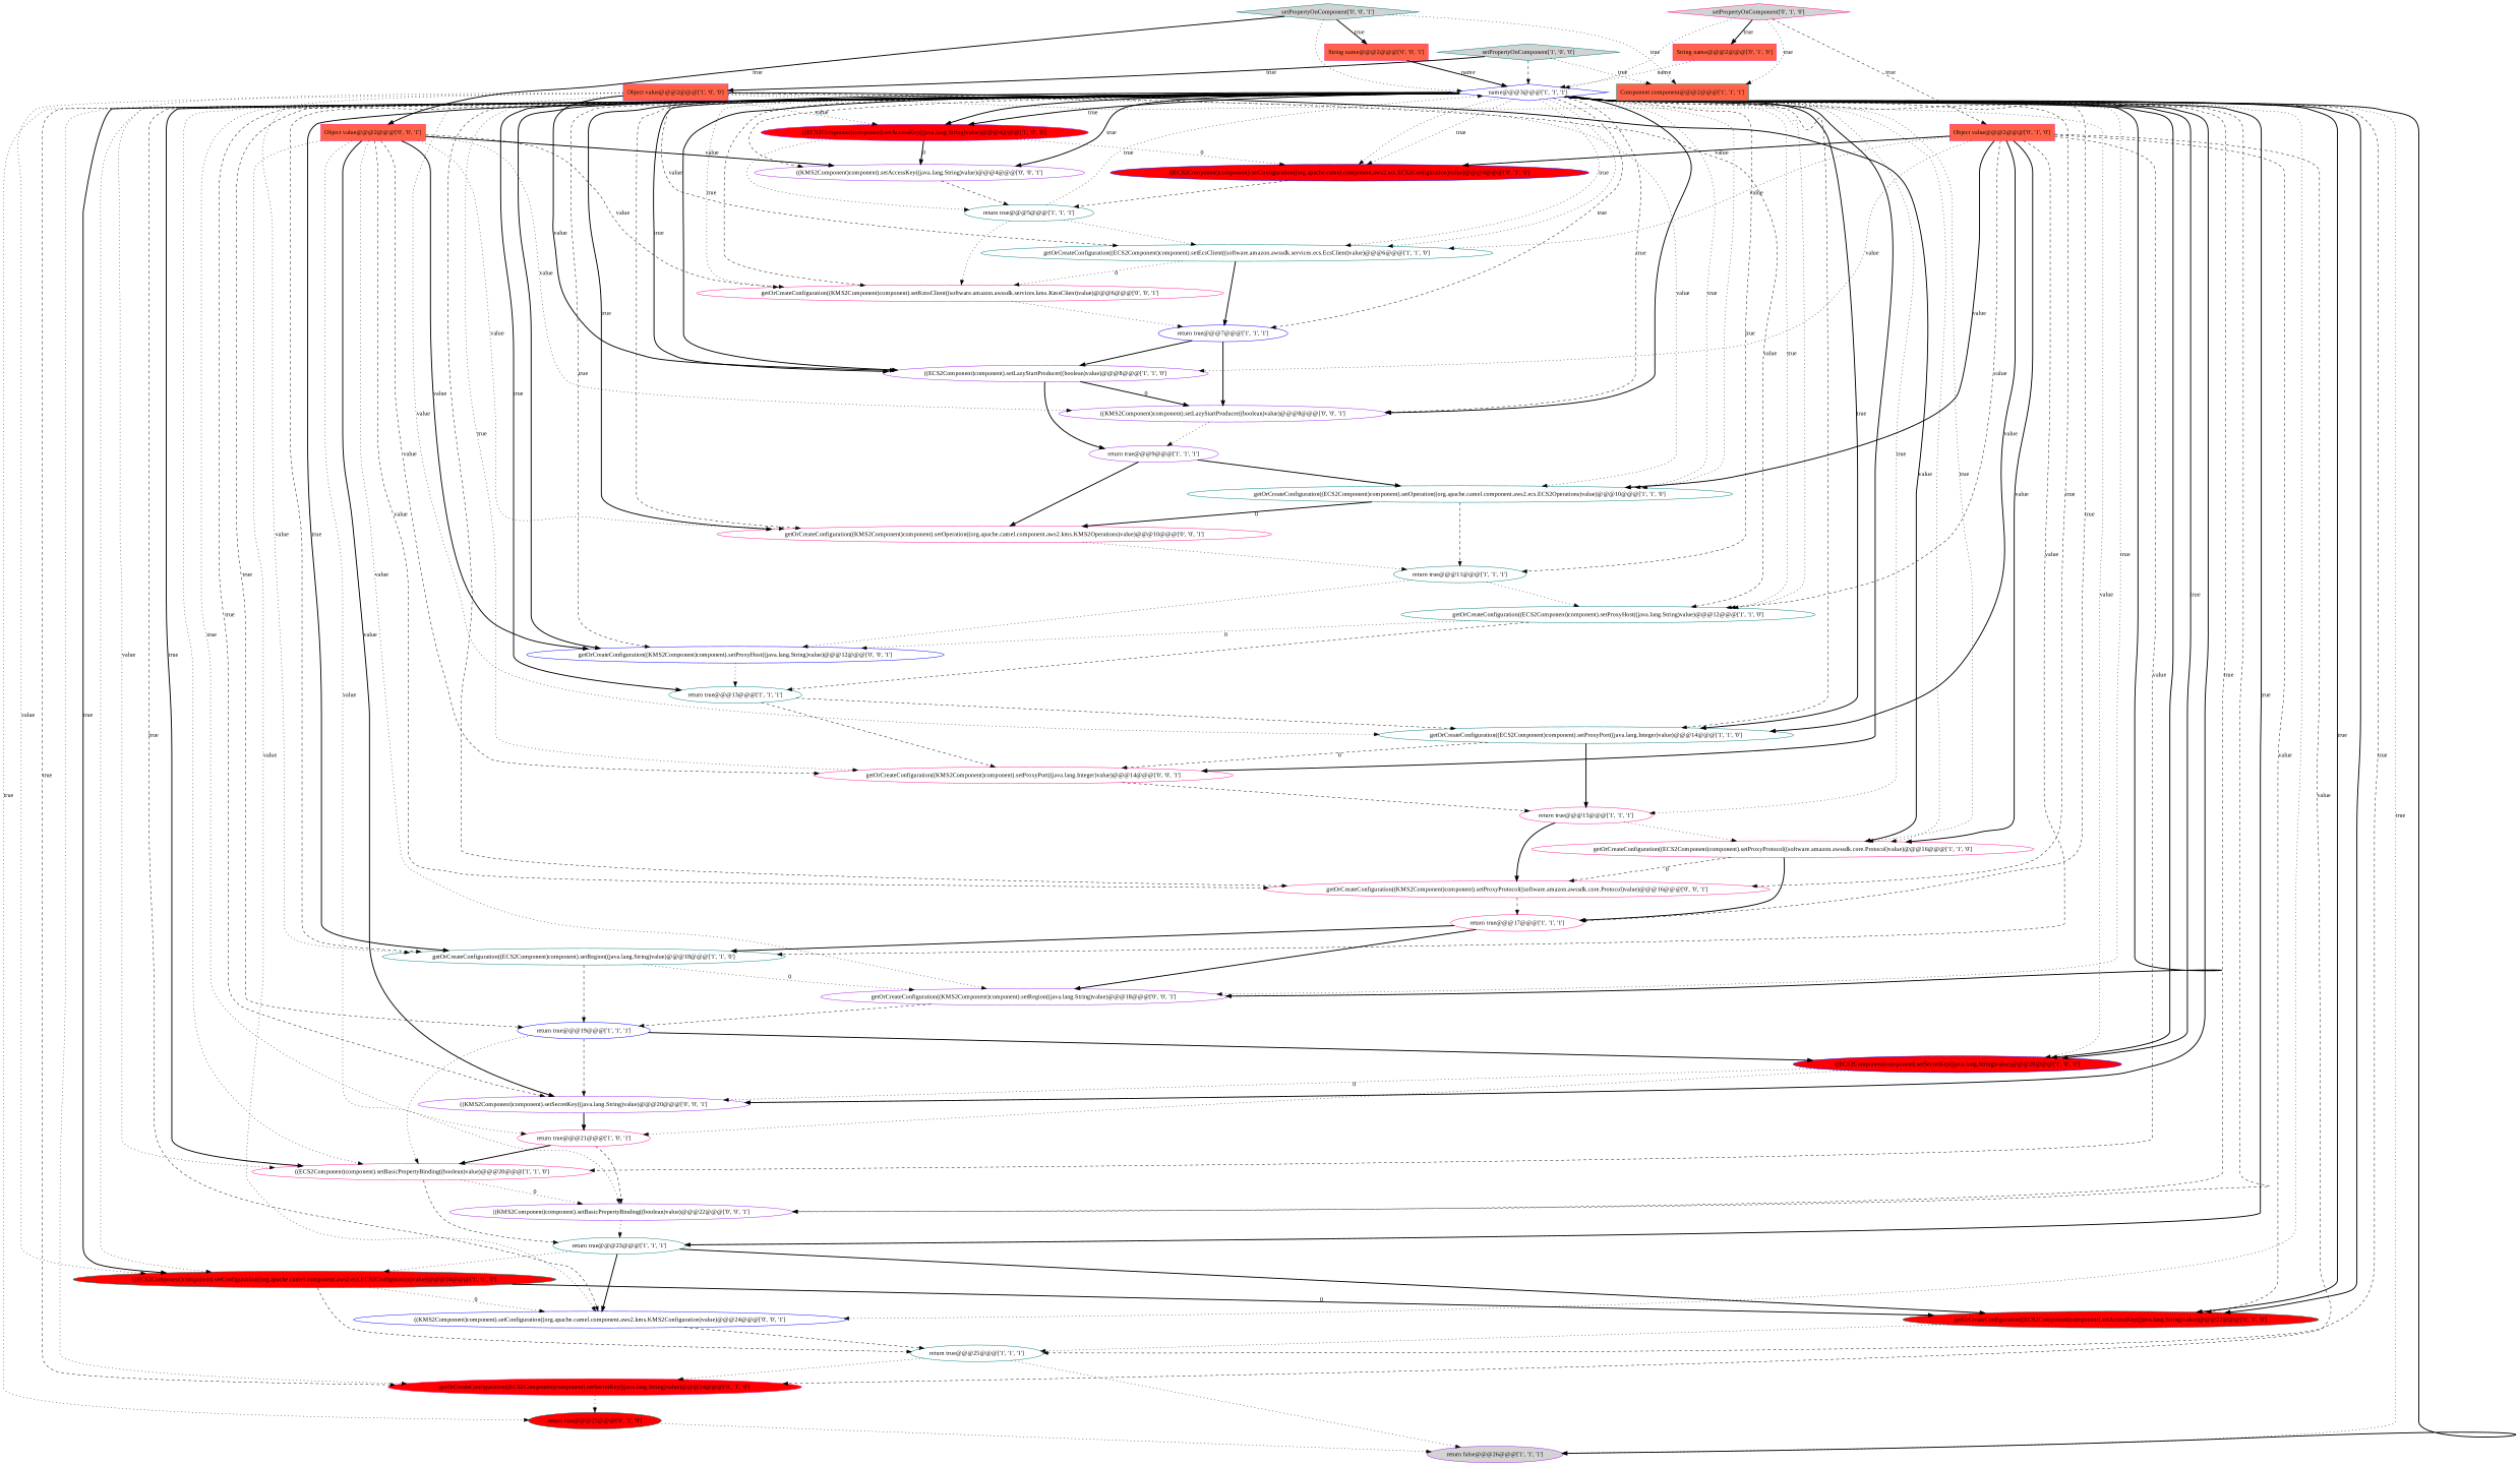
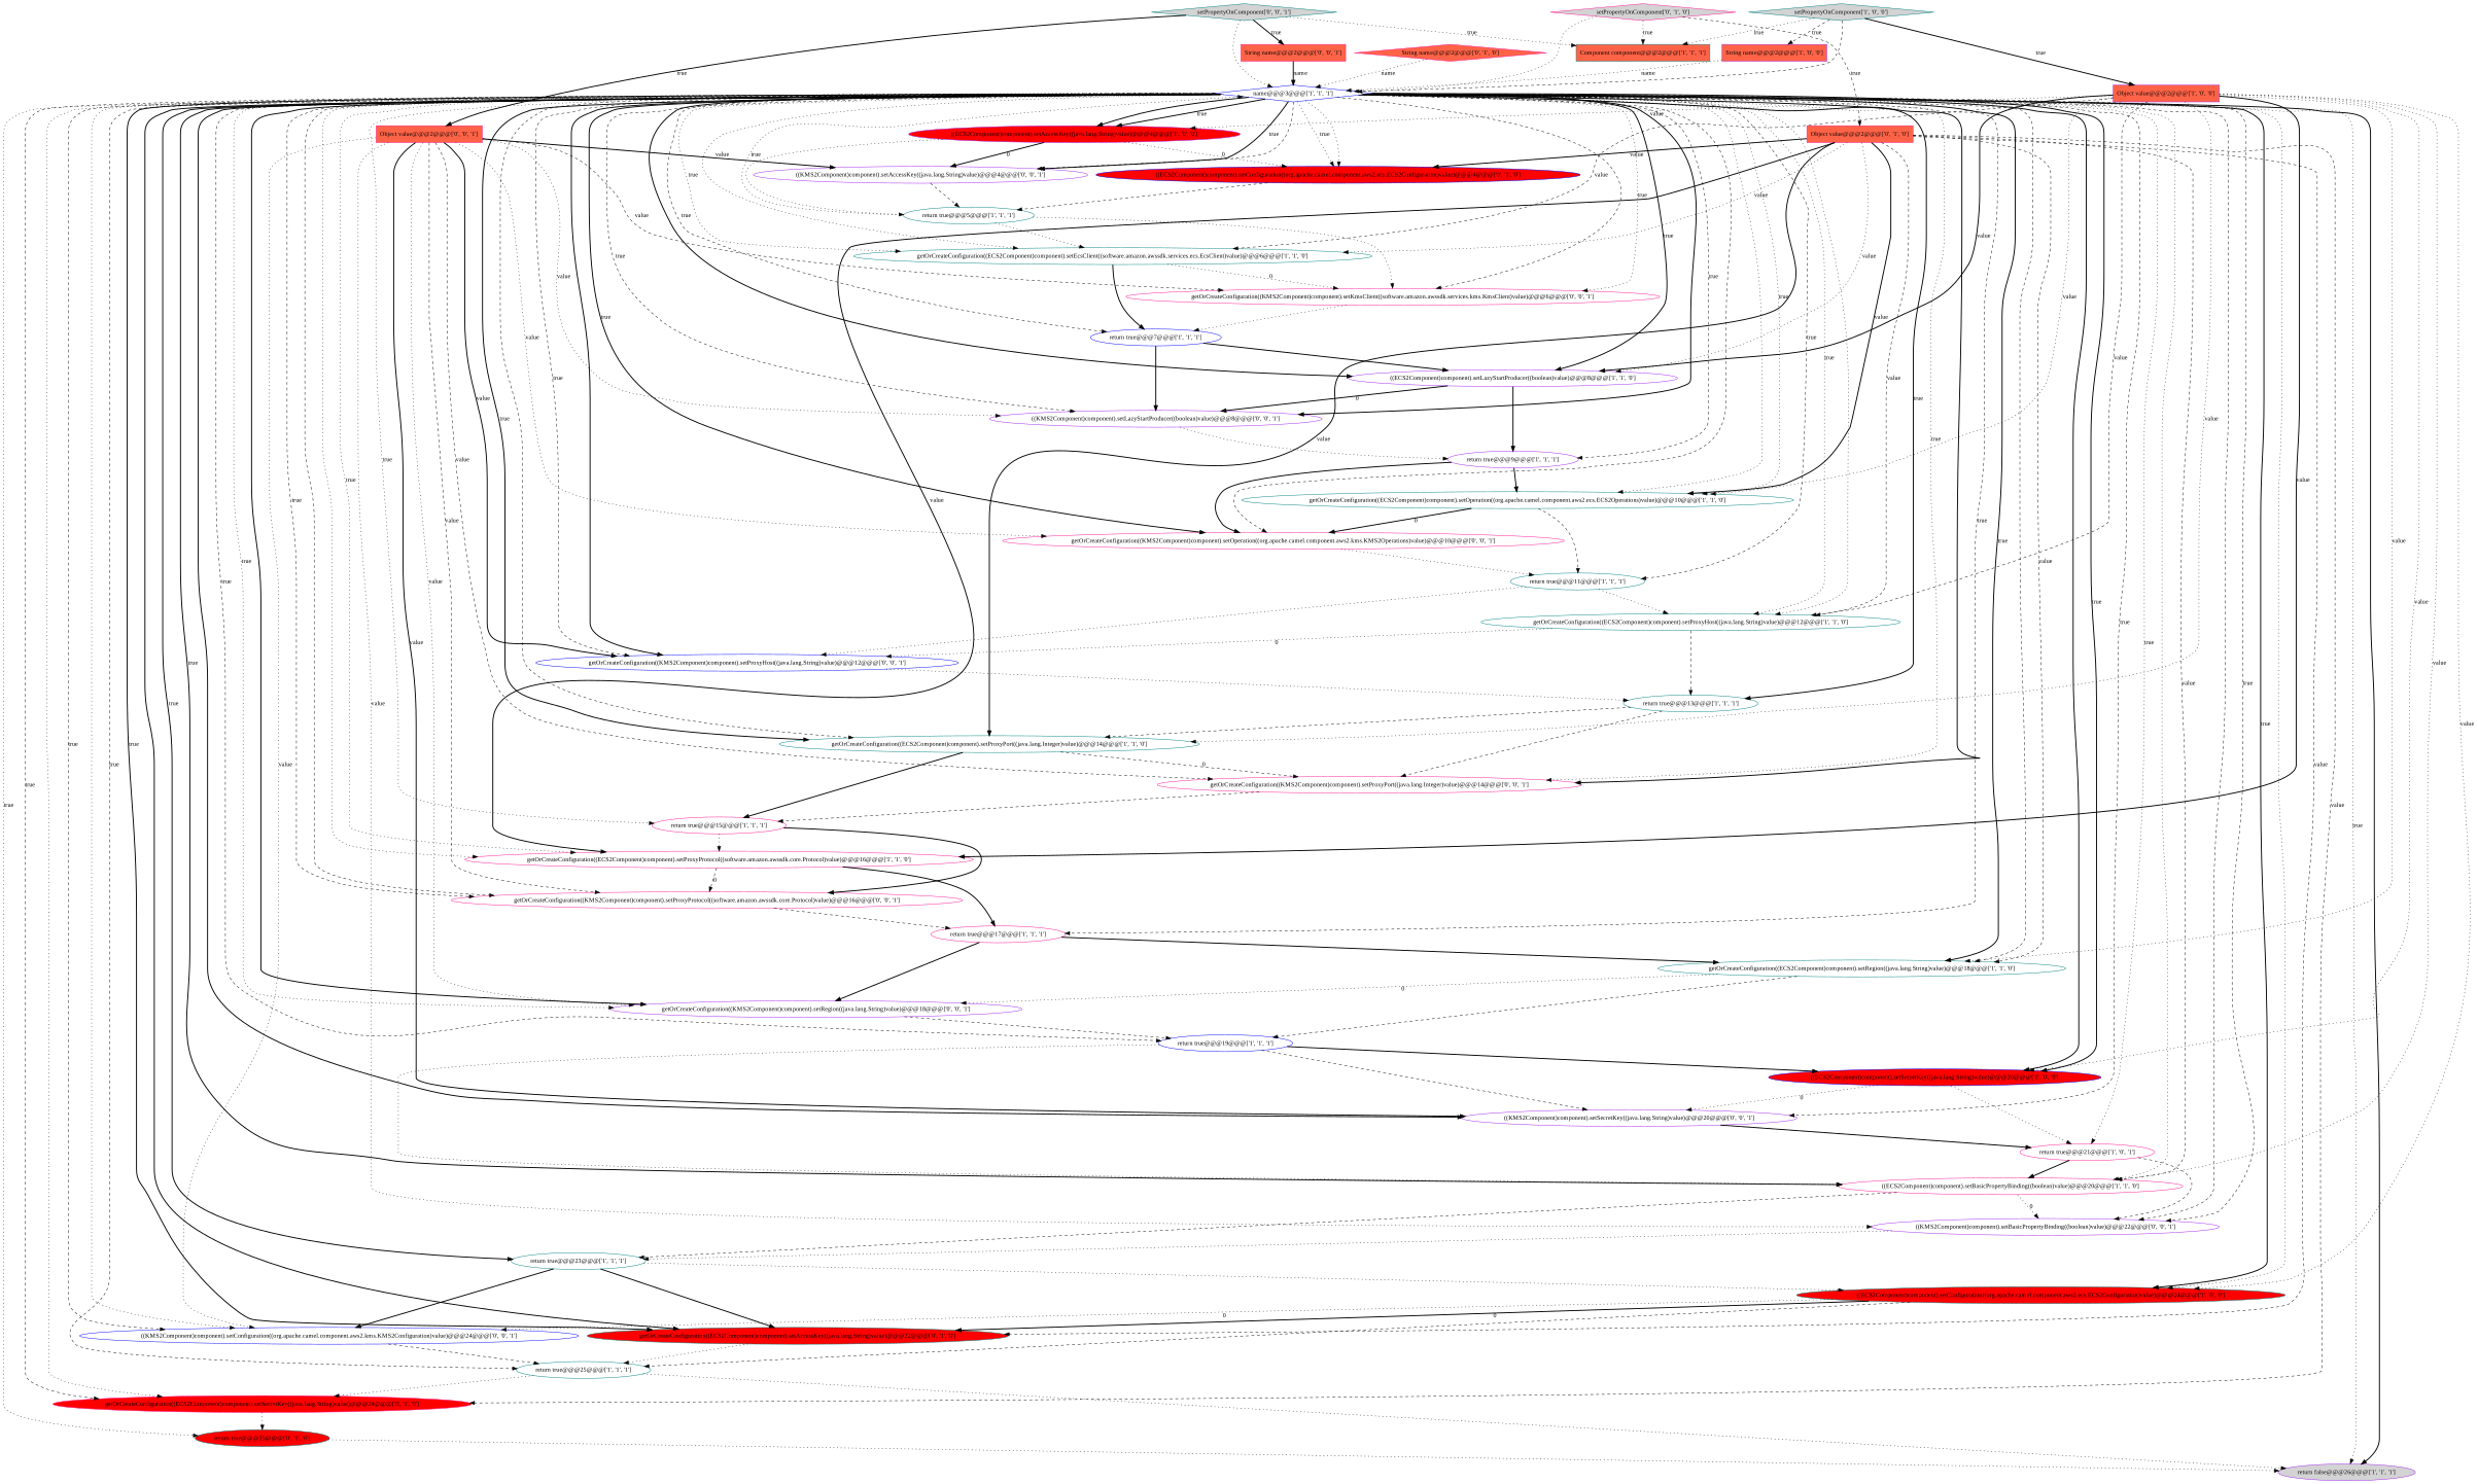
  digraph {
    fontname="Liberation Serif"
    node [color=teal fillcolor=white fontname="Liberation Serif" shape=ellipse style=filled]
    edge [fontname="Liberation Serif" style=dotted]
    n1 [color=blue label="return true@@@19@@@['1', '1', '1']"]
    n2 [color=purple label="((KMS2Component)component).setSecretKey((java.lang.String)value)@@@20@@@['0', '0', '1']"]
    n3 [color=blue fillcolor=red label="((ECS2Component)component).setSecretKey((java.lang.String)value)@@@20@@@['1', '0', '0']"]
    n4 [color=deeppink label="((ECS2Component)component).setBasicPropertyBinding((boolean)value)@@@20@@@['1', '1', '0']"]
    n5 [color=deeppink label="return true@@@21@@@['1', '0', '1']"]
    n6 [color=purple label="((KMS2Component)component).setBasicPropertyBinding((boolean)value)@@@22@@@['0', '0', '1']"]
    n7 [label="return true@@@23@@@['1', '1', '1']"]
    n8 [label="getOrCreateConfiguration((ECS2Component)component).setEcsClient((software.amazon.awssdk.services.ecs.EcsClient)value)@@@6@@@['1', '1', '0']"]
    n9 [color=deeppink label="getOrCreateConfiguration((KMS2Component)component).setKmsClient((software.amazon.awssdk.services.kms.KmsClient)value)@@@6@@@['0', '0', '1']"]
    n10 [color=blue label="return true@@@7@@@['1', '1', '1']"]
    n11 [color=purple label="((ECS2Component)component).setLazyStartProducer((boolean)value)@@@8@@@['1', '1', '0']"]
    n12 [color=purple label="((KMS2Component)component).setLazyStartProducer((boolean)value)@@@8@@@['0', '0', '1']"]
    n13 [color=deeppink fillcolor=tomato label="Object value@@@2@@@['0', '1', '0']" shape=box]
    n14 [label="getOrCreateConfiguration((ECS2Component)component).setProxyPort((java.lang.Integer)value)@@@14@@@['1', '1', '0']"]
    n15 [fillcolor=red label="getOrCreateConfiguration((ECS2Component)component).setAccessKey((java.lang.String)value)@@@22@@@['0', '1', '0']"]
    n16 [color=deeppink fillcolor=red label="getOrCreateConfiguration((ECS2Component)component).setSecretKey((java.lang.String)value)@@@24@@@['0', '1', '0']"]
    n17 [label="getOrCreateConfiguration((ECS2Component)component).setOperation((org.apache.camel.component.aws2.ecs.ECS2Operations)value)@@@10@@@['1', '1', '0']"]
    n18 [label="getOrCreateConfiguration((ECS2Component)component).setRegion((java.lang.String)value)@@@18@@@['1', '1', '0']"]
    n19 [label="getOrCreateConfiguration((ECS2Component)component).setProxyHost((java.lang.String)value)@@@12@@@['1', '1', '0']"]
    n20 [color=deeppink label="getOrCreateConfiguration((ECS2Component)component).setProxyProtocol((software.amazon.awssdk.core.Protocol)value)@@@16@@@['1', '1', '0']"]
    n21 [color=blue fillcolor=red label="((ECS2Component)component).setConfiguration((org.apache.camel.component.aws2.ecs.ECS2Configuration)value)@@@4@@@['0', '1', '0']"]
    n22 [color=deeppink label="return true@@@15@@@['1', '1', '1']"]
    n23 [color=deeppink label="getOrCreateConfiguration((KMS2Component)component).setProxyPort((java.lang.Integer)value)@@@14@@@['0', '0', '1']"]
    n24 [label="return true@@@25@@@['1', '1', '1']"]
    n25 [fillcolor=red label="return true@@@25@@@['0', '1', '0']"]
    n26 [color=deeppink label="getOrCreateConfiguration((KMS2Component)component).setOperation((org.apache.camel.component.aws2.kms.KMS2Operations)value)@@@10@@@['0', '0', '1']"]
    n27 [label="return true@@@11@@@['1', '1', '1']"]
    n28 [color=purple label="getOrCreateConfiguration((KMS2Component)component).setRegion((java.lang.String)value)@@@18@@@['0', '0', '1']"]
    n29 [label="return true@@@13@@@['1', '1', '1']"]
    n30 [color=blue label="getOrCreateConfiguration((KMS2Component)component).setProxyHost((java.lang.String)value)@@@12@@@['0', '0', '1']"]
    n31 [color=purple label="return true@@@9@@@['1', '1', '1']"]
    n32 [color=deeppink label="getOrCreateConfiguration((KMS2Component)component).setProxyProtocol((software.amazon.awssdk.core.Protocol)value)@@@16@@@['0', '0', '1']"]
    n33 [color=deeppink label="return true@@@17@@@['1', '1', '1']"]
    n34 [label="return true@@@5@@@['1', '1', '1']"]
    n35 [color=blue label="name@@@3@@@['1', '1', '1']" shape=diamond]
    n36 [color=deeppink fillcolor=tomato label="String name@@@2@@@['0', '0', '1']" shape=box]
    n37 [fillcolor=red label="((ECS2Component)component).setConfiguration((org.apache.camel.component.aws2.ecs.ECS2Configuration)value)@@@24@@@['1', '0', '0']"]
    n38 [color=blue label="((KMS2Component)component).setConfiguration((org.apache.camel.component.aws2.kms.KMS2Configuration)value)@@@24@@@['0', '0', '1']"]
    n39 [color=purple fillcolor=lightgray label="return false@@@26@@@['1', '1', '1']"]
    n40 [color=purple fillcolor=red label="((ECS2Component)component).setAccessKey((java.lang.String)value)@@@4@@@['1', '0', '0']"]
    n41 [color=purple label="((KMS2Component)component).setAccessKey((java.lang.String)value)@@@4@@@['0', '0', '1']"]
-   n42 [color=deeppink fillcolor=tomato label="String name@@@2@@@['0', '1', '0']" shape=box]
+   n42 [color=deeppink fillcolor=tomato label="String name@@@2@@@['0', '1', '0']" shape=diamond]
+   n43 [color=purple fillcolor=tomato label="String name@@@2@@@['1', '0', '0']" shape=box]
    n44 [color=deeppink fillcolor=lightgray label="setPropertyOnComponent['0', '1', '0']" shape=diamond]
    n45 [fillcolor=tomato label="Component component@@@2@@@['1', '1', '1']" shape=box]
    n46 [fillcolor=lightgray label="setPropertyOnComponent['1', '0', '0']" shape=diamond]
    n47 [color=purple fillcolor=tomato label="Object value@@@2@@@['1', '0', '0']" shape=box]
    n48 [fillcolor=lightgray label="setPropertyOnComponent['0', '0', '1']" shape=diamond]
    n49 [color=deeppink fillcolor=tomato label="Object value@@@2@@@['0', '0', '1']" shape=box]
    n1 -> n2 [style=dashed]
    n1 -> n3 [style=bold]
    n1 -> n4
    n2 -> n5 [style=bold]
    n3 -> n2 [label=0]
    n3 -> n5
    n4 -> n6 [label=0]
    n4 -> n7 [style=dashed]
    n5 -> n4 [style=bold]
    n5 -> n6 [style=dashed]
    n6 -> n7
    n7 -> n15 [style=bold]
    n7 -> n37
    n7 -> n38 [style=bold]
    n8 -> n9 [label=0]
    n8 -> n10 [style=bold]
    n9 -> n10
    n10 -> n11 [style=bold]
    n10 -> n12 [style=bold]
    n11 -> n12 [label=0 style=bold]
    n11 -> n31 [style=bold]
    n12 -> n31
    n13 -> n4 [label=value style=dashed]
    n13 -> n8 [label=value]
    n13 -> n11 [label=value]
    n13 -> n14 [label=value style=bold]
    n13 -> n15 [label=value style=dashed]
    n13 -> n16 [label=value style=dashed]
    n13 -> n17 [label=value style=bold]
    n13 -> n18 [label=value style=dashed]
    n13 -> n19 [label=value style=dashed]
    n13 -> n20 [label=value style=bold]
    n13 -> n21 [label=value style=bold]
    n14 -> n22 [style=bold]
    n14 -> n23 [label=0 style=dashed]
    n15 -> n24
    n16 -> n25
    n17 -> n26 [label=0 style=bold]
    n17 -> n27 [style=dashed]
    n18 -> n1 [style=dashed]
    n18 -> n28 [label=0]
    n19 -> n29 [style=dashed]
    n19 -> n30 [label=0]
    n20 -> n32 [label=0 style=dashed]
    n20 -> n33 [style=bold]
    n21 -> n34 [style=dashed]
    n22 -> n20
    n22 -> n32 [style=bold]
    n23 -> n22 [style=dashed]
    n24 -> n16
    n24 -> n39
    n25 -> n39
    n26 -> n27
    n27 -> n19
    n27 -> n30
    n28 -> n1 [style=dashed]
    n29 -> n14 [style=dashed]
    n29 -> n23 [style=dashed]
    n30 -> n29
    n31 -> n17 [style=bold]
    n31 -> n26 [style=bold]
    n32 -> n33 [style=dashed]
    n33 -> n18 [style=bold]
    n33 -> n28 [style=bold]
    n34 -> n8
    n34 -> n9
    n34 -> n35 [label=true]
    n35 -> n1 [label=true style=dashed]
    n35 -> n2 [label=true style=dashed]
    n35 -> n2 [style=bold]
    n35 -> n3 [style=bold]
    n35 -> n3 [label=true style=bold]
    n35 -> n4 [label=true style=bold]
    n35 -> n4
    n35 -> n5 [label=true]
    n35 -> n6 [label=true style=dashed]
    n35 -> n6 [style=dashed]
    n35 -> n7 [label=true style=bold]
    n35 -> n8 [label=true]
    n35 -> n8
    n35 -> n9 [label=true]
    n35 -> n9 [style=dashed]
    n35 -> n10 [label=true style=dashed]
    n35 -> n11 [label=true style=bold]
    n35 -> n11 [style=bold]
    n35 -> n12 [label=true style=dashed]
    n35 -> n12 [style=bold]
    n35 -> n14 [style=dashed]
    n35 -> n14 [label=true style=bold]
    n35 -> n15 [label=true style=bold]
    n35 -> n15 [style=bold]
    n35 -> n16 [label=true style=dashed]
    n35 -> n16
    n35 -> n17 [label=true]
    n35 -> n17
    n35 -> n18 [style=dashed]
    n35 -> n18 [label=true style=bold]
    n35 -> n19 [label=true]
    n35 -> n19
    n35 -> n20
    n35 -> n20 [label=true]
    n35 -> n21 [label=true]
    n35 -> n21
    n35 -> n22 [label=true]
    n35 -> n23 [label=true]
    n35 -> n23 [style=bold]
    n35 -> n24 [label=true style=dashed]
    n35 -> n25 [label=true]
    n35 -> n26 [style=dashed]
    n35 -> n26 [label=true style=bold]
    n35 -> n27 [label=true style=dashed]
    n35 -> n28 [label=true]
    n35 -> n28 [style=bold]
    n35 -> n29 [label=true style=bold]
    n35 -> n30 [style=bold]
    n35 -> n30 [label=true style=dashed]
+   n35 -> n31 [label=true style=dashed]
    n35 -> n32 [style=dashed]
    n35 -> n32 [label=true style=dashed]
    n35 -> n33 [label=true style=dashed]
    n35 -> n37 [label=true style=bold]
    n35 -> n37
    n35 -> n38 [label=true style=dashed]
    n35 -> n38
    n35 -> n39 [label=true]
    n35 -> n39 [style=bold]
    n35 -> n40 [style=bold]
    n35 -> n40 [label=true style=bold]
    n35 -> n41 [label=true style=bold]
    n35 -> n41 [style=dashed]
    n36 -> n35 [label=name style=bold]
    n37 -> n15 [label=0 style=bold]
    n37 -> n24 [style=dashed]
    n37 -> n38 [label=0]
    n38 -> n24 [style=dashed]
    n40 -> n21 [label=0]
    n40 -> n34
    n40 -> n41 [label=0 style=bold]
    n41 -> n34 [style=dashed]
    n42 -> n35 [label=name]
+   n43 -> n35 [label=name]
    n44 -> n13 [label=true style=dashed]
    n44 -> n35
-   n44 -> n42 [label=true style=bold]
    n44 -> n45 [label=true]
    n46 -> n35 [style=dashed]
+   n46 -> n43 [label=true style=dashed]
    n46 -> n45 [label=true]
    n46 -> n47 [label=true style=bold]
    n47 -> n3 [label=value]
    n47 -> n4 [label=value]
    n47 -> n8 [label=value style=dashed]
    n47 -> n11 [label=value style=bold]
    n47 -> n14 [label=value]
    n47 -> n17 [label=value]
    n47 -> n18 [label=value]
    n47 -> n19 [label=value style=dashed]
    n47 -> n20 [label=value style=bold]
    n47 -> n37 [label=value]
    n47 -> n40 [label=value]
    n48 -> n35
    n48 -> n36 [label=true style=bold]
    n48 -> n45 [label=true]
    n48 -> n49 [label=true style=bold]
    n49 -> n2 [label=value style=bold]
    n49 -> n6 [label=value]
    n49 -> n9 [label=value style=dashed]
    n49 -> n12 [label=value]
    n49 -> n23 [label=value style=dashed]
    n49 -> n26 [label=value]
    n49 -> n28 [label=value]
    n49 -> n30 [label=value style=bold]
    n49 -> n32 [label=value style=dashed]
    n49 -> n38 [label=value]
    n49 -> n41 [label=value style=bold]
  }
